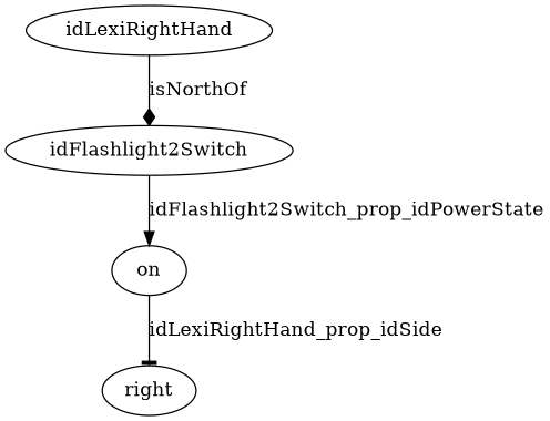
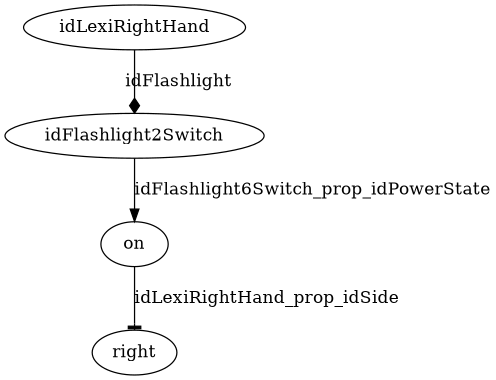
  strict digraph {
    edge [edge_type=property]
    idLexiRightHand [node_type=entity_node root=root]
    idFlashlight2Switch
    on
    right
-   idLexiRightHand -> idFlashlight2Switch [arrowhead=diamond edge_type=relationship label=isNorthOf]
-   idFlashlight2Switch -> on [arrowhead=normal label=idFlashlight2Switch_prop_idPowerState]
+   idLexiRightHand -> idFlashlight2Switch [arrowhead=diamond edge_type=relationship label=idFlashlight]
+   idFlashlight2Switch -> on [arrowhead=normal label=idFlashlight6Switch_prop_idPowerState]
    on -> right [arrowhead=tee label=idLexiRightHand_prop_idSide]
  }
